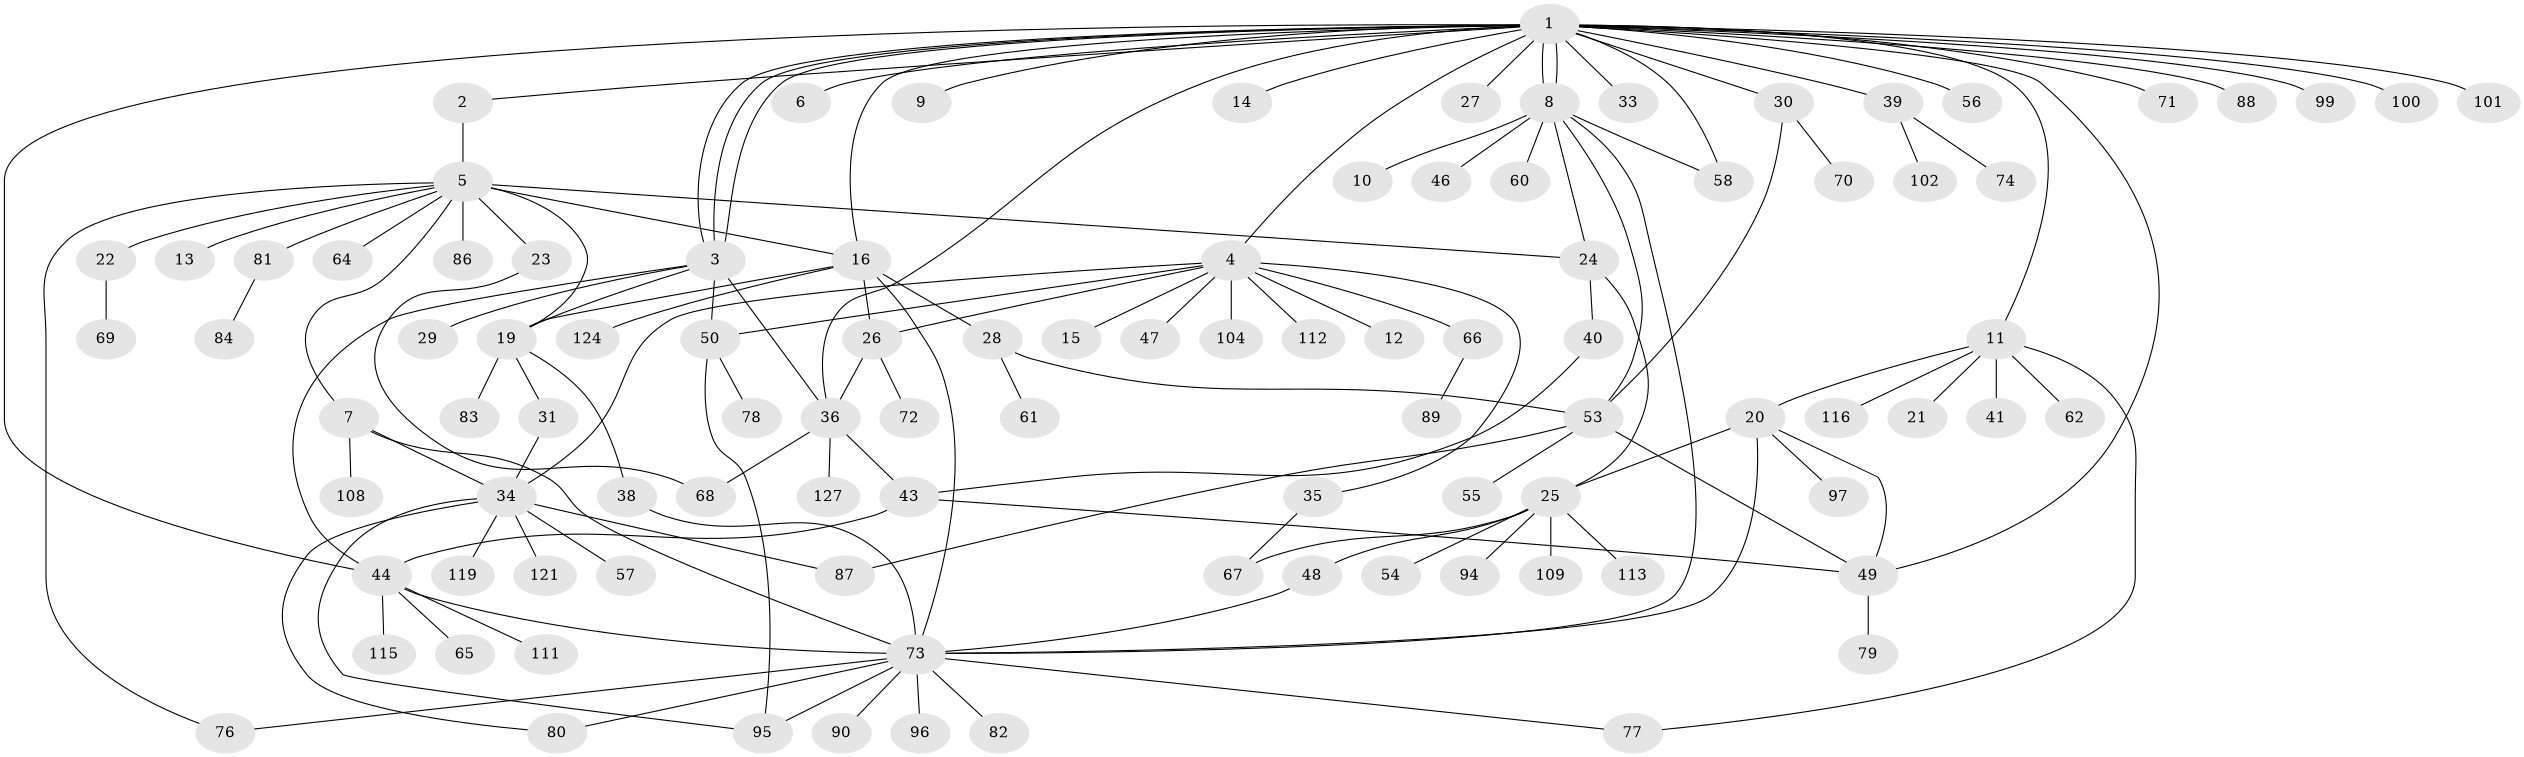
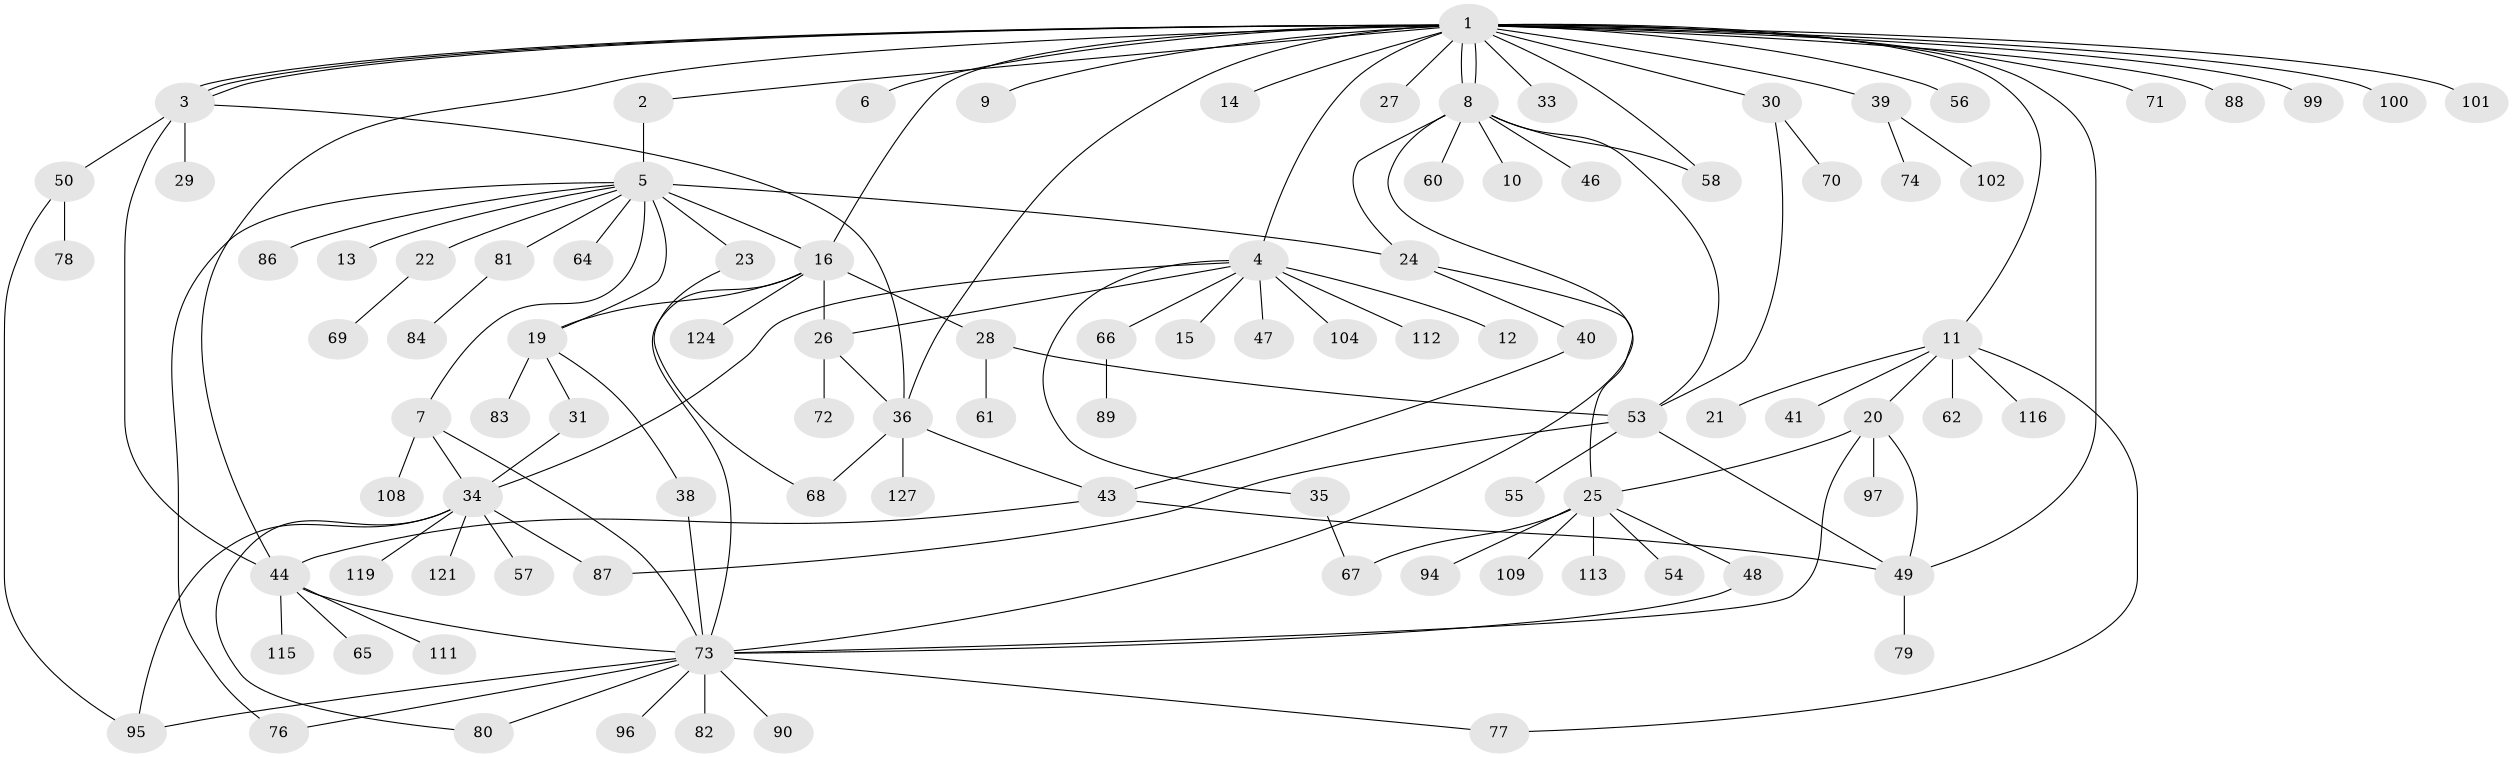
  graph {
    node [color=gray90 style=filled]
    1 [super="+118"]
    2 [super="+92"]
    3 [super="+63"]
    4 [super="+18"]
    6
    8 [super="+45"]
    9
    11 [super="+117"]
    14
    16 [super="+125"]
    27 [super="+106"]
    30
    33
    36 [super="+91"]
    39 [super="+52"]
    44 [super="+114"]
    56
    58
    n19 [label=49 super="+103"]
    71
    88
    99
    100
    101
    5 [super="+17"]
    19 [super="+32"]
    29
    50 [super="+120"]
    12
    15
    26
    34 [super="+37"]
    35 [super="+126"]
    47
    66
    104
    112
    24 [super="+122"]
    73 [super="+107"]
    10
    46
    53 [super="+123"]
    60
    20 [super="+42"]
    21
    41
    62 [super="+110"]
    77
    116
    28 [super="+51"]
    124
    70
    68
    43 [super="+49"]
    127
    74
    102
    65
    111
    115
    79
    7 [super="+75"]
    13
    22 [super="+85"]
    23
    64
    76
    81
    86
    31
    38
    83
    95
    78
    72
    57 [super="+105"]
    80
    87
    119
    121
    67
    89
    108
    69
    25 [super="+93"]
    40
    84
    82
    90
    96
    55
    97
    61
    48 [super="+98"]
    54
    94
    109
    113
    1 -- 2
    1 -- 3
    1 -- 3
    1 -- 3
    1 -- 4
    1 -- 6
    1 -- 8
    1 -- 8
    1 -- 9
    1 -- 11
    1 -- 14
    1 -- 16 [weight=2]
    1 -- 27
    1 -- 30
    1 -- 33
    1 -- 36
    1 -- 39
    1 -- 44
    1 -- 56
    1 -- 58
    1 -- n19
    1 -- 71
    1 -- 88
    1 -- 99
    1 -- 100
    1 -- 101
    2 -- 5 [weight=2]
    3 -- 36
    3 -- 44
-   3 -- 19
    3 -- 29
    3 -- 50
-   4 -- 50
    4 -- 12
    4 -- 15
    4 -- 26
    4 -- 34
    4 -- 35
    4 -- 47
    4 -- 66
    4 -- 104
    4 -- 112
    8 -- 58
    8 -- 24
    8 -- 73
    8 -- 10
    8 -- 46
    8 -- 53
    8 -- 60
    11 -- 20
    11 -- 21
    11 -- 41
    11 -- 62
    11 -- 77
    11 -- 116
    16 -- 19
    16 -- 26
    16 -- 73
    16 -- 28
    16 -- 124
    30 -- 53
    30 -- 70
    36 -- 68
    36 -- 43
    36 -- 127
    39 -- 74
    39 -- 102
    44 -- 73
    44 -- 65
    44 -- 111
    44 -- 115
    n19 -- 79
    5 -- 16 [weight=2]
    5 -- 19
    5 -- 24
    5 -- 7
    5 -- 13
    5 -- 22
    5 -- 23
    5 -- 64
    5 -- 76
    5 -- 81
    5 -- 86
    19 -- 31
    19 -- 38
    19 -- 83
    50 -- 95
    50 -- 78
    26 -- 36
    26 -- 72
    34 -- 95
    34 -- 57
    34 -- 80
    34 -- 87
    34 -- 119
    34 -- 121
    35 -- 67
    66 -- 89
    24 -- 25
    24 -- 40
    73 -- 77
    73 -- 76
    73 -- 95
    73 -- 80
    73 -- 82
    73 -- 90
    73 -- 96
    53 -- n19
    53 -- 87
    53 -- 55
    20 -- n19
    20 -- 73
    20 -- 25
    20 -- 97
    28 -- 53
    28 -- 61
    43 -- 44
    43 -- n19
    7 -- 34
    7 -- 73
    7 -- 108
    22 -- 69
    23 -- 68
    81 -- 84
    31 -- 34
    38 -- 73
    25 -- 67
    25 -- 48
    25 -- 54
    25 -- 94
    25 -- 109
    25 -- 113
    40 -- 43
    48 -- 73
  }
